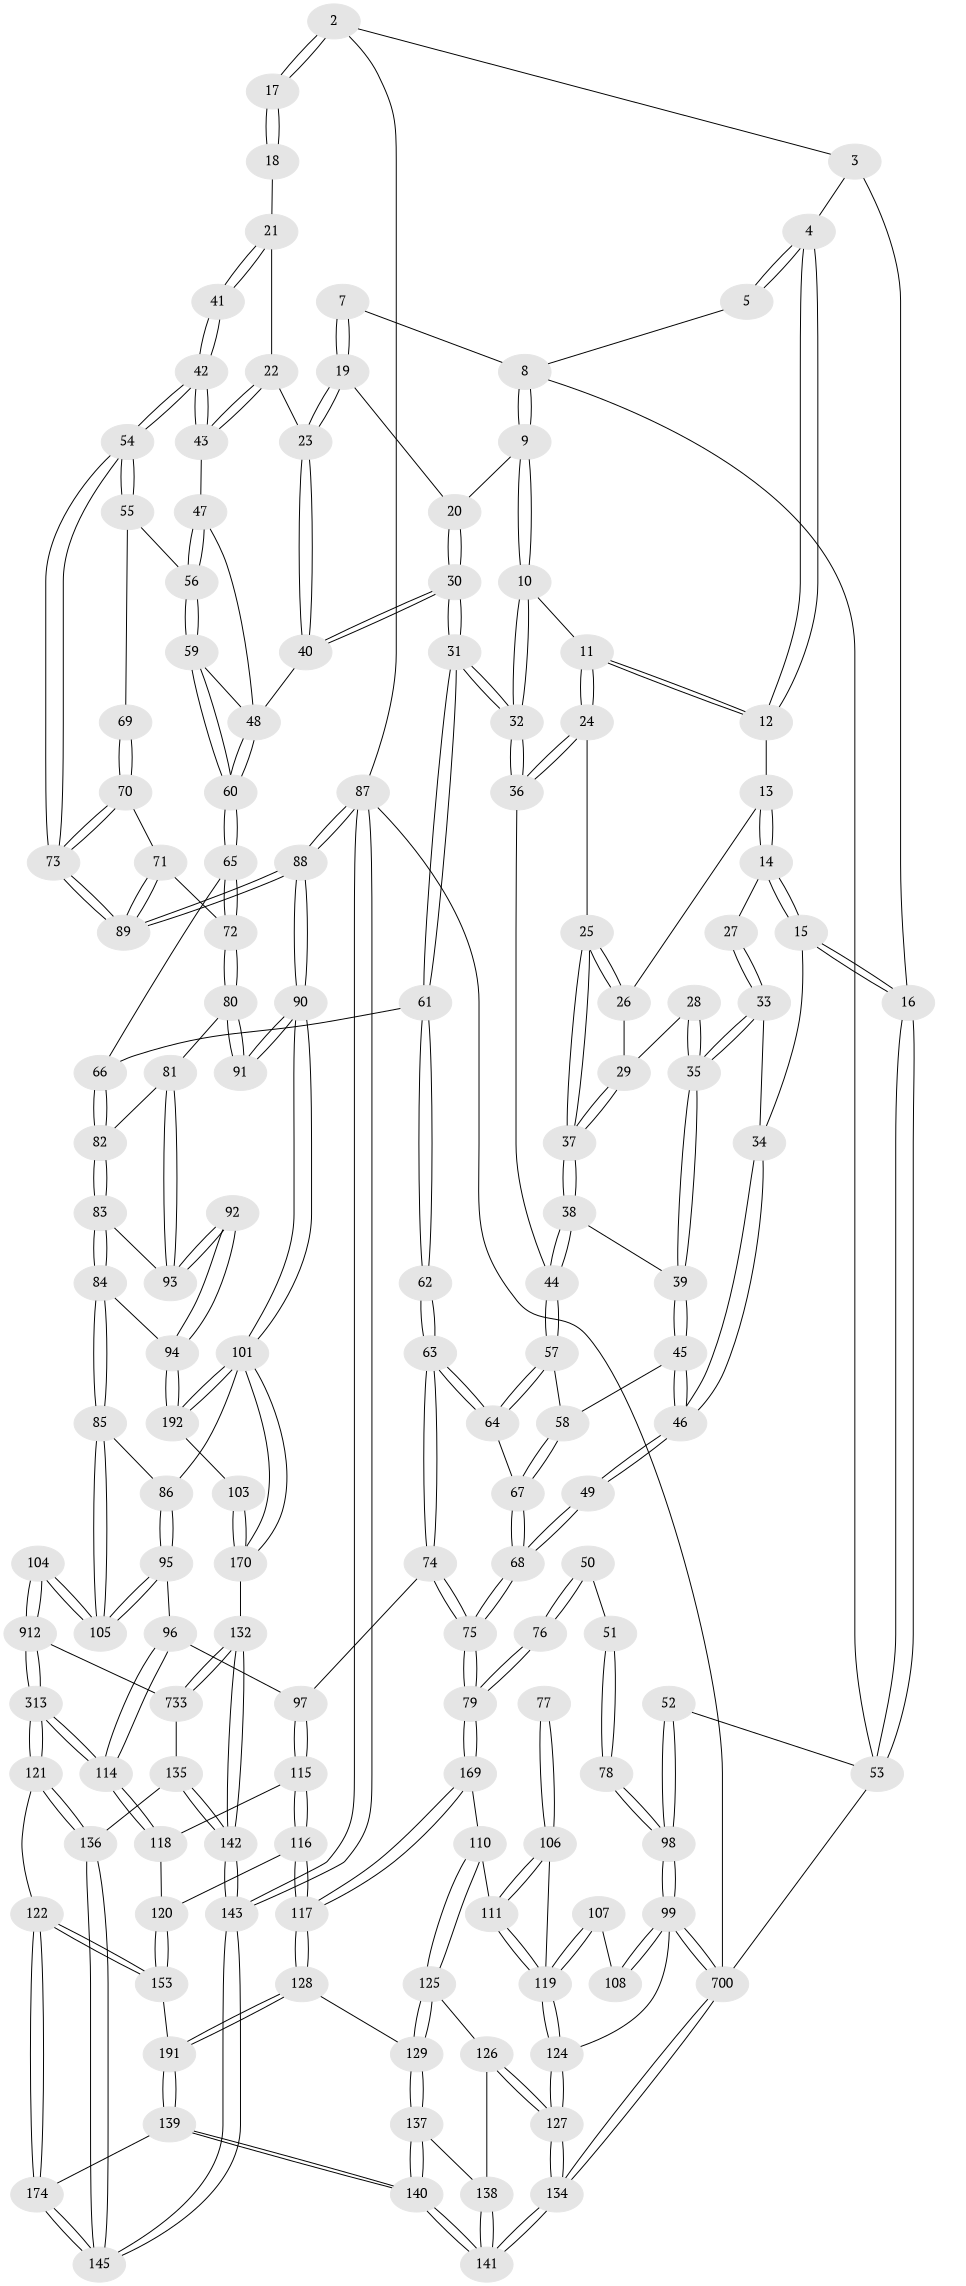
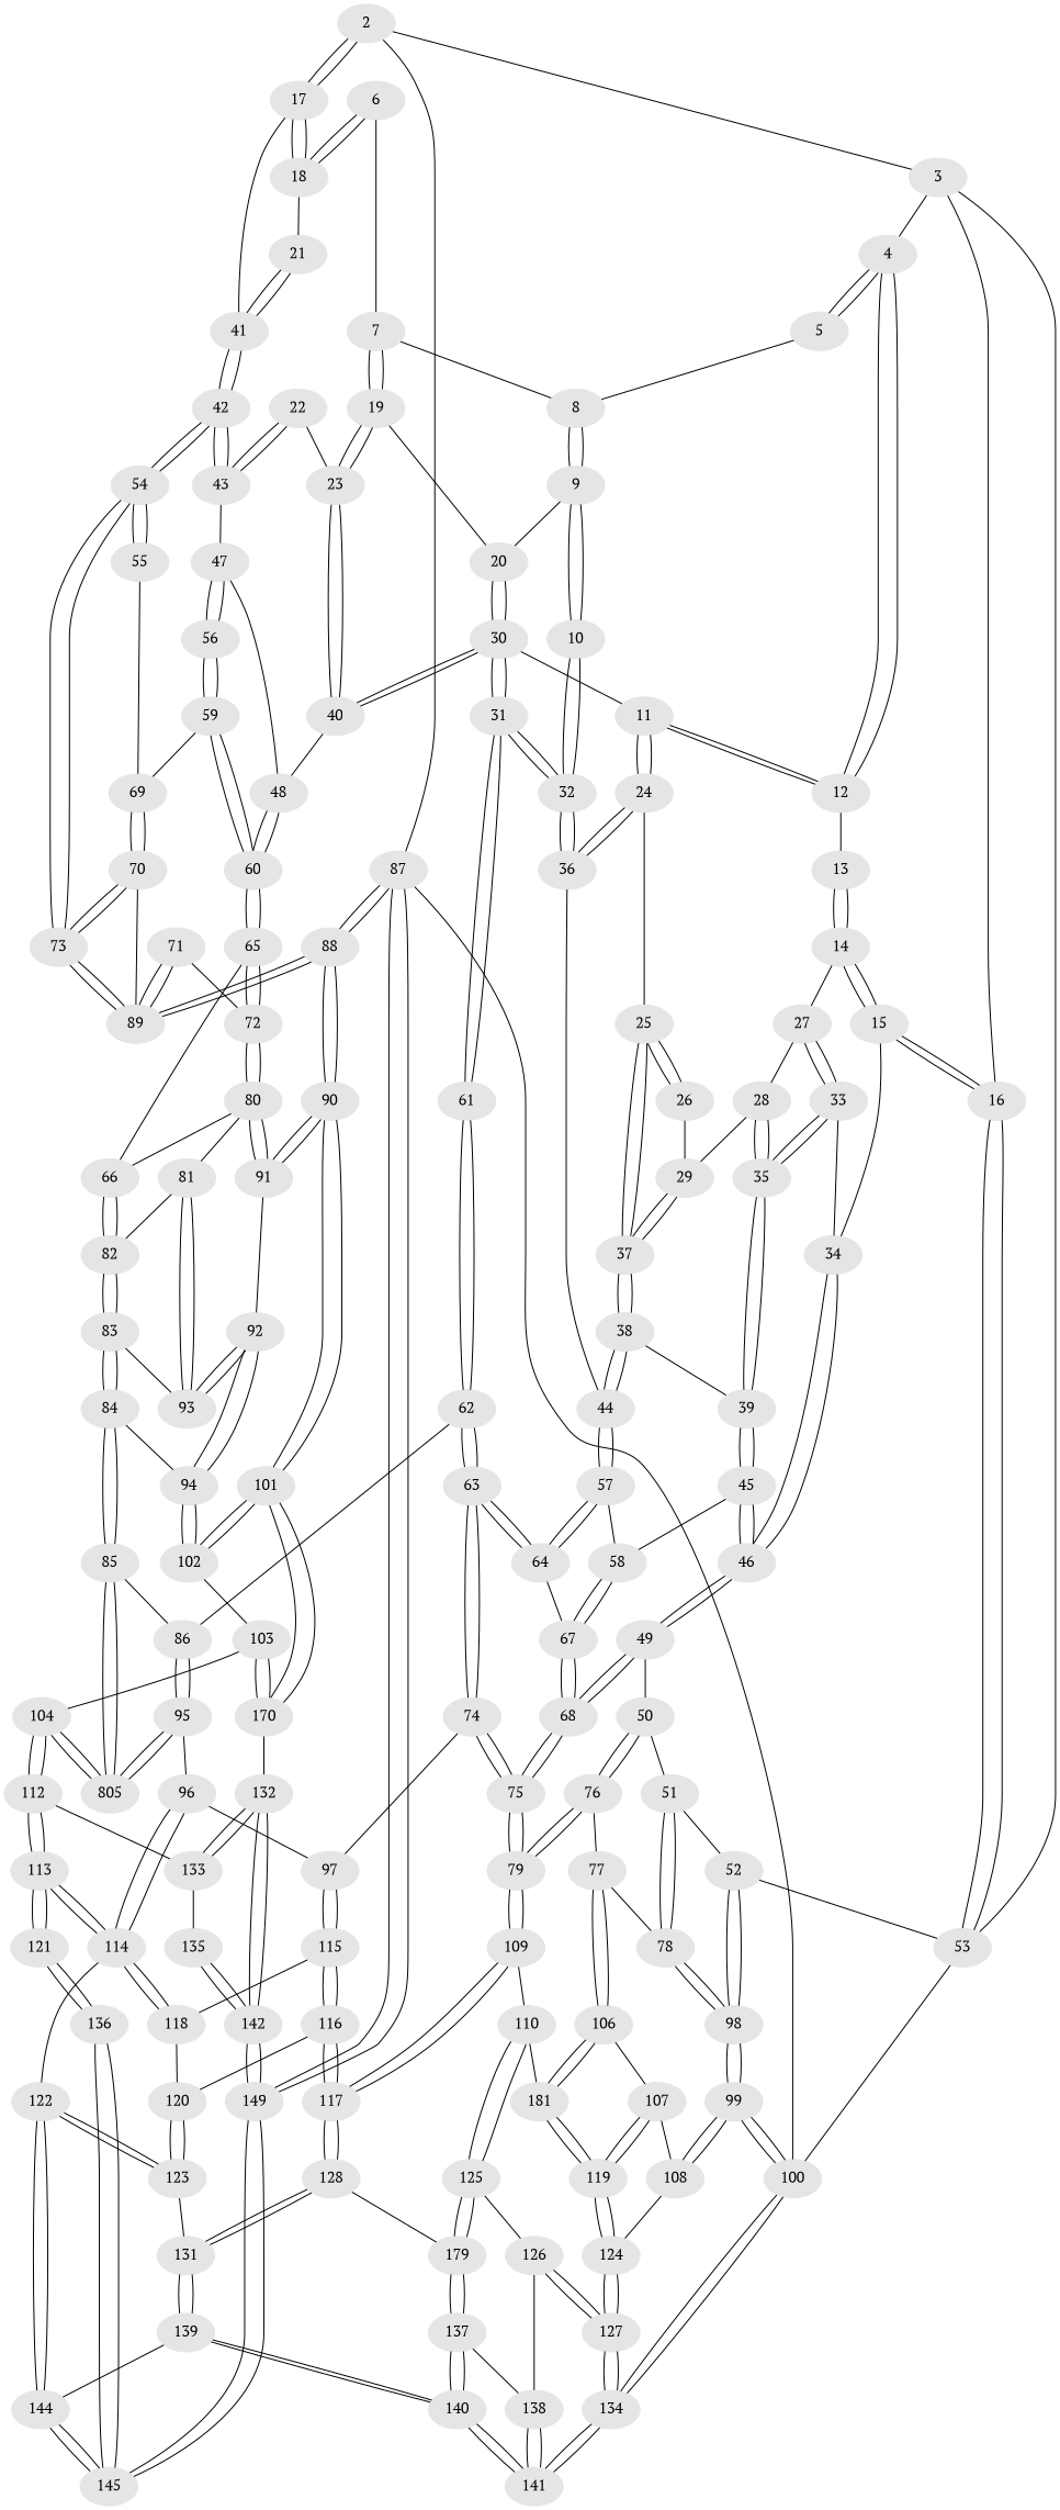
  graph {
    fontname="PT Serif"
    node [color=gray90 fontname="PT Serif" style=filled]
    edge [fontname="PT Serif"]
    2
    3
    17
    87
+   6
    7
    18
    4
    16
    53
    41
-   100 [label=700]
+   100
    88
-   143
+   143 [label=149]
    5
    12
    8
    13
    9
    19
    21
    20
    23
    10
    11
    32
    30
    24
    36
    25
    14
    26
    15
    27
    29
    34
    28
    33
    46
    42
    22
    40
    31
    43
    47
    48
    37
    44
    38
    35
    39
    61
    62
    66
    49
    45
    57
    58
    60
    54
    55
    73
    56
    64
    67
    50
    68
    59
    65
    51
    76
    75
    52
    78
    79
    77
    98
    99
    134
    69
    89
    70
    72
    63
    86
    82
    74
    95
    97
    80
    83
    71
    81
    91
    115
-   109 [label=169]
+   109
    106
    107
-   111
+   111 [label=181]
    110
    117
    93
    92
    84
    85
    94
-   105
-   102 [label=192]
+   105 [label=805]
+   102
    96
    90
    145
    101
    n113 [label=170]
    103
    114
    118
    116
    108
    124
    141
    132
    104
-   112 [label=912]
-   113 [label=313]
-   133 [label=733]
+   112
+   113
+   133
    119
    127
    125
    128
    126
-   129
+   129 [label=179]
    121
    135
    122
    136
    120
-   123 [label=153]
-   131 [label=191]
-   144 [label=174]
+   123
+   131
+   144
    139
    138
    137
    140
    142
    2 -- 3
    2 -- 17
    2 -- 17
    2 -- 87
    3 -- 4
    3 -- 16
-   8 -- 53
+   3 -- 53
    17 -- 18
    17 -- 18
+   17 -- 41
    87 -- 100
    87 -- 88
    87 -- 88
    87 -- 143
    87 -- 143
+   6 -- 7
+   6 -- 18
+   6 -- 18
    7 -- 8
    7 -- 19
    7 -- 19
    18 -- 21
    4 -- 5
    4 -- 5
    4 -- 12
    4 -- 12
    16 -- 53
    16 -- 53
    53 -- 100
    41 -- 42
    41 -- 42
    100 -- 134
    100 -- 134
    88 -- 89
    88 -- 89
    88 -- 90
    88 -- 90
    143 -- 145
    143 -- 145
    5 -- 8
    12 -- 13
    8 -- 9
    8 -- 9
    13 -- 14
    13 -- 14
-   13 -- 26
    9 -- 20
    9 -- 10
    9 -- 10
    19 -- 20
    19 -- 23
    19 -- 23
    21 -- 41
    21 -- 41
-   21 -- 22
    20 -- 30
    20 -- 30
    23 -- 40
    23 -- 40
-   10 -- 11
+   30 -- 11
    10 -- 32
    10 -- 32
    11 -- 12
    11 -- 12
    11 -- 24
    11 -- 24
    32 -- 36
    32 -- 36
    30 -- 40
    30 -- 40
    30 -- 31
    30 -- 31
    24 -- 36
    24 -- 36
    24 -- 25
    36 -- 44
    25 -- 26
    25 -- 26
    25 -- 37
    25 -- 37
    14 -- 15
    14 -- 15
    14 -- 27
    26 -- 29
    15 -- 16
    15 -- 16
    15 -- 34
+   27 -- 28
    27 -- 33
    27 -- 33
    29 -- 37
    29 -- 37
    34 -- 46
    34 -- 46
    28 -- 29
    28 -- 35
    28 -- 35
    33 -- 34
    33 -- 35
    33 -- 35
    46 -- 49
    46 -- 49
    42 -- 43
    42 -- 43
    42 -- 54
    42 -- 54
    22 -- 23
    22 -- 43
    22 -- 43
    40 -- 48
    31 -- 32
    31 -- 32
    31 -- 61
    31 -- 61
    43 -- 47
    47 -- 48
    47 -- 56
    47 -- 56
    48 -- 60
    48 -- 60
    37 -- 38
    37 -- 38
    44 -- 57
    44 -- 57
    38 -- 44
    38 -- 44
    38 -- 39
    35 -- 39
    35 -- 39
    39 -- 45
    39 -- 45
    61 -- 62
    61 -- 62
-   61 -- 66
+   80 -- 66
    62 -- 63
    62 -- 63
-   101 -- 86
+   62 -- 86
    66 -- 82
    66 -- 82
+   49 -- 50
    49 -- 68
    49 -- 68
    45 -- 46
    45 -- 46
    45 -- 58
    57 -- 58
    57 -- 64
    57 -- 64
    58 -- 67
    58 -- 67
    60 -- 65
    60 -- 65
    54 -- 55
    54 -- 55
    54 -- 73
    54 -- 73
-   55 -- 56
    55 -- 69
    73 -- 89
    73 -- 89
    56 -- 59
    56 -- 59
    64 -- 67
    67 -- 68
    67 -- 68
    50 -- 51
    50 -- 76
    50 -- 76
    68 -- 75
    68 -- 75
    59 -- 60
    59 -- 60
-   59 -- 48
+   59 -- 69
    65 -- 66
    65 -- 72
    65 -- 72
+   51 -- 52
    51 -- 78
    51 -- 78
    76 -- 79
    76 -- 79
+   76 -- 77
    75 -- 79
    75 -- 79
    52 -- 53
    52 -- 98
    52 -- 98
    78 -- 98
    78 -- 98
    79 -- 109
    79 -- 109
+   77 -- 78
    77 -- 106
    77 -- 106
    98 -- 99
    98 -- 99
    99 -- 100
    99 -- 100
    99 -- 108
    99 -- 108
    134 -- 141
    134 -- 141
    69 -- 70
    69 -- 70
    70 -- 73
    70 -- 73
-   70 -- 71
+   70 -- 89
    72 -- 80
    72 -- 80
    63 -- 64
    63 -- 64
    63 -- 74
    63 -- 74
    86 -- 95
    86 -- 95
    82 -- 83
    82 -- 83
    74 -- 75
    74 -- 75
    74 -- 97
    95 -- 105
    95 -- 105
    95 -- 96
    97 -- 115
    97 -- 115
    80 -- 81
    80 -- 91
    80 -- 91
    83 -- 93
    83 -- 84
    83 -- 84
    71 -- 89
    71 -- 89
    71 -- 72
    81 -- 82
    81 -- 93
    81 -- 93
+   91 -- 92
    115 -- 118
    115 -- 116
    115 -- 116
    109 -- 110
    109 -- 117
    109 -- 117
-   106 -- 119
+   106 -- 107
    106 -- 111
    106 -- 111
    107 -- 108
    107 -- 119
    107 -- 119
    111 -- 119
    111 -- 119
    110 -- 111
    110 -- 125
    110 -- 125
    117 -- 128
    117 -- 128
    92 -- 93
    92 -- 93
    92 -- 94
    92 -- 94
    84 -- 85
    84 -- 85
    84 -- 94
    85 -- 86
    85 -- 105
    85 -- 105
    94 -- 102
    94 -- 102
    102 -- 103
    96 -- 97
    96 -- 114
    96 -- 114
    90 -- 91
    90 -- 91
    90 -- 101
    90 -- 101
    101 -- 102
    101 -- 102
    101 -- n113
    101 -- n113
    n113 -- 132
    103 -- n113
    103 -- n113
+   103 -- 104
    114 -- 118
    114 -- 118
    118 -- 120
    116 -- 117
    116 -- 117
    116 -- 120
-   99 -- 124
+   108 -- 124
    124 -- 127
    124 -- 127
    132 -- 133
    132 -- 133
    132 -- 142
    132 -- 142
    104 -- 105
    104 -- 105
    104 -- 112
    104 -- 112
    112 -- 113
    112 -- 113
    112 -- 133
    113 -- 114
    113 -- 114
    113 -- 121
    113 -- 121
    133 -- 135
    119 -- 124
    119 -- 124
    127 -- 134
    127 -- 134
    125 -- 126
    125 -- 129
    125 -- 129
    128 -- 129
    128 -- 131
    128 -- 131
    126 -- 127
    126 -- 127
    126 -- 138
    129 -- 137
    129 -- 137
-   121 -- 122
+   114 -- 122
    121 -- 136
    121 -- 136
-   135 -- 136
    135 -- 142
    135 -- 142
    122 -- 123
    122 -- 123
    122 -- 144
    122 -- 144
    136 -- 145
    136 -- 145
    120 -- 123
    120 -- 123
    123 -- 131
    131 -- 139
    131 -- 139
    144 -- 145
    144 -- 145
    139 -- 144
    139 -- 140
    139 -- 140
    138 -- 141
    138 -- 141
    137 -- 138
    137 -- 140
    137 -- 140
    140 -- 141
    140 -- 141
    142 -- 143
    142 -- 143
  }
